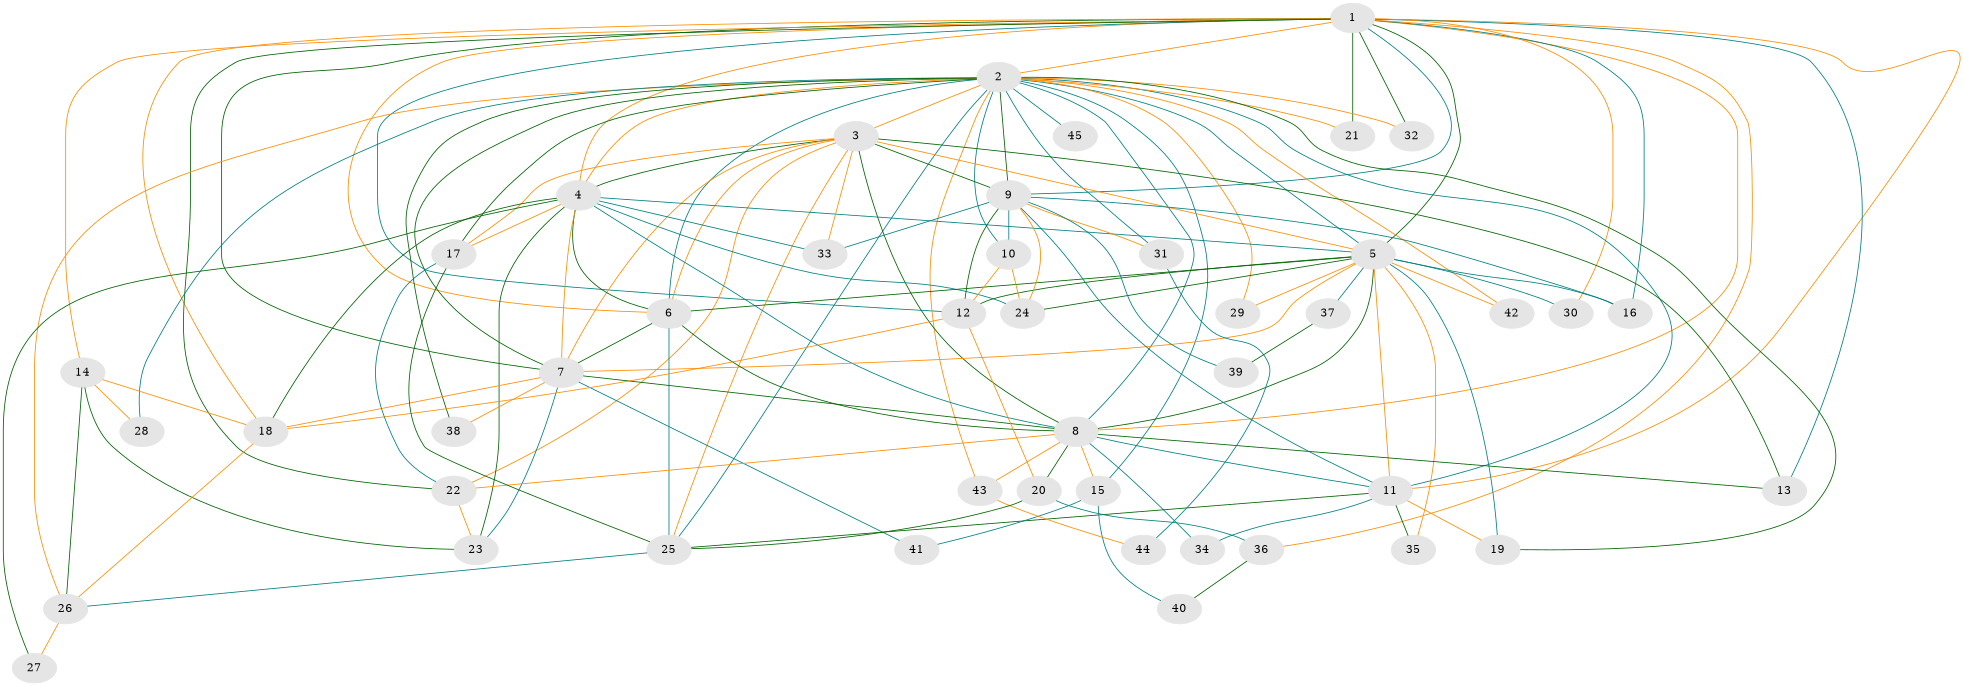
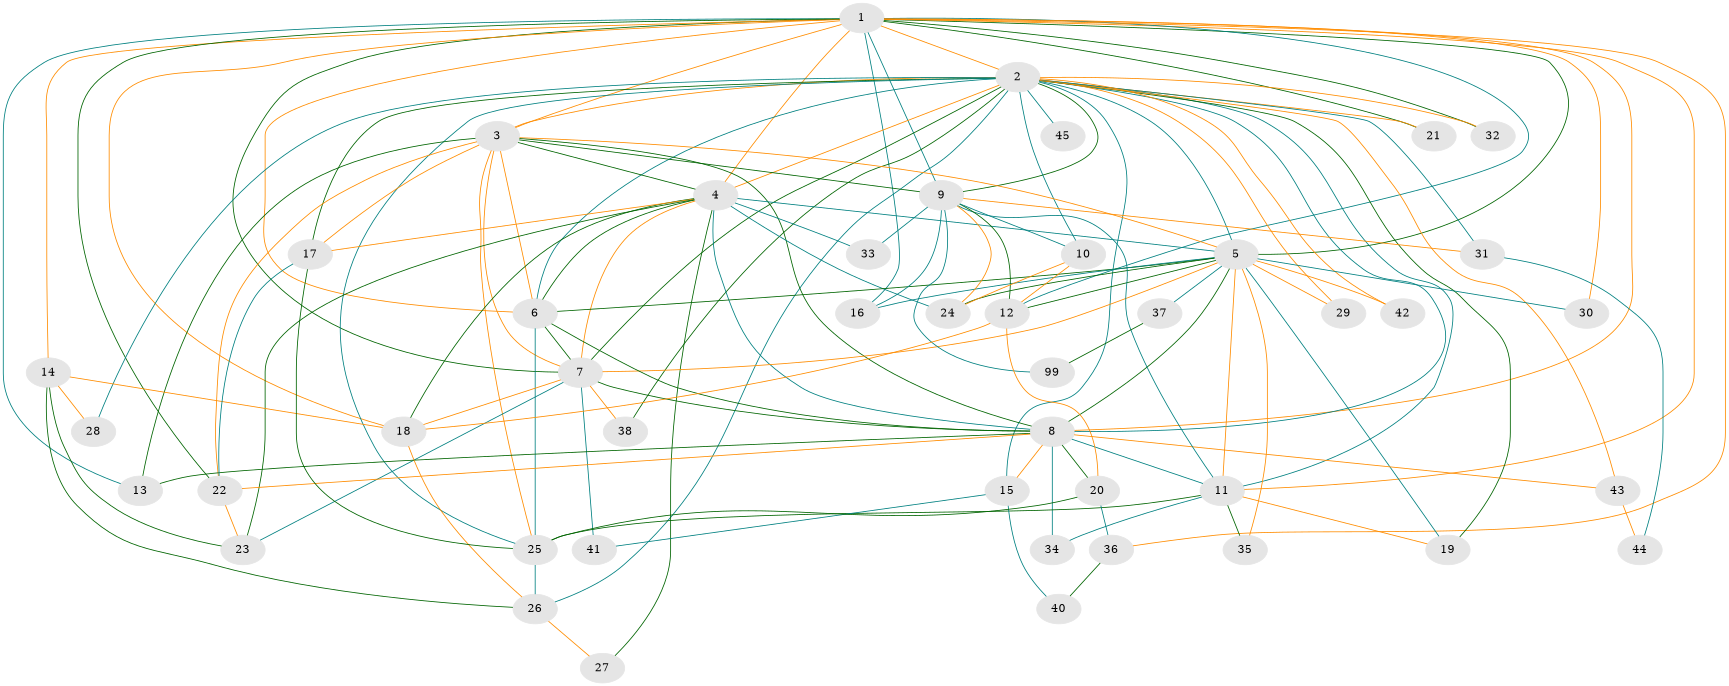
  graph {
    node [color=gray90 style=filled]
    edge [color=darkorange weight=1.0]
    1
    2
    3
    4
    5
    6
    7
    8
    9
    11
    12
    13
    14
    16
    18
    21
    22
    30
    32
    36
    10
    15
    17
    19
    25
    26
    28
    29
    31
    38
    42
    43
    45
    23
    24
    27
    33
    35
    37
    41
    20
    34
-   39
+   39 [label=99]
    40
    44
    1 -- 2 [weight=2.0]
-   33 -- 3 [weight=2.0]
+   1 -- 3 [weight=2.0]
    1 -- 4 [weight=3.0]
    1 -- 5 [color=darkgreen weight=4.0]
    1 -- 6 [weight=2.0]
    1 -- 7 [color=darkgreen weight=3.0]
    1 -- 8 [weight=3.0]
    1 -- 9 [color=teal]
    1 -- 11
    1 -- 12 [color=teal weight=2.0]
    1 -- 13 [color=teal]
    1 -- 14
    1 -- 16 [color=teal weight=2.0]
    1 -- 18
    1 -- 21 [color=darkgreen]
    1 -- 22 [color=darkgreen]
    1 -- 30
    1 -- 32 [color=darkgreen]
    1 -- 36
    2 -- 3
    2 -- 4
    2 -- 5 [color=teal weight=2.0]
    2 -- 6 [color=teal weight=3.0]
    2 -- 7 [color=darkgreen]
    2 -- 8 [color=teal weight=2.0]
    2 -- 9 [color=darkgreen]
    2 -- 11 [color=teal]
    2 -- 21
    2 -- 32
    2 -- 10 [color=teal]
    2 -- 15 [color=teal]
    2 -- 17 [color=darkgreen weight=2.0]
    2 -- 19 [color=darkgreen]
    2 -- 25 [color=teal weight=2.0]
-   2 -- 26
+   2 -- 26 [color=teal]
    2 -- 28 [color=teal]
    2 -- 29
    2 -- 31 [color=teal]
    2 -- 38 [color=darkgreen]
    2 -- 42
    2 -- 43
    2 -- 45 [color=teal]
    3 -- 4 [color=darkgreen]
    3 -- 5 [weight=2.0]
    3 -- 6
    3 -- 7
    3 -- 8 [color=darkgreen weight=2.0]
    3 -- 9 [color=darkgreen weight=5.0]
    3 -- 13 [color=darkgreen]
    3 -- 22
    3 -- 17
    3 -- 25
    4 -- 5 [color=teal weight=2.0]
    4 -- 6 [color=darkgreen]
    4 -- 7
    4 -- 8 [color=teal]
    4 -- 18 [color=darkgreen]
    4 -- 17
    4 -- 23 [color=darkgreen]
    4 -- 24 [color=teal weight=2.0]
    4 -- 27 [color=darkgreen]
    4 -- 33 [color=teal]
    5 -- 6 [color=darkgreen weight=2.0]
    5 -- 7 [weight=2.0]
    5 -- 8 [color=darkgreen weight=2.0]
    5 -- 11 [weight=5.0]
    5 -- 12 [color=darkgreen]
    5 -- 16 [color=teal]
    5 -- 30 [color=teal]
    5 -- 19 [color=teal]
    5 -- 29
    5 -- 42
    5 -- 24 [color=darkgreen]
    5 -- 35
    5 -- 37 [color=teal]
    6 -- 7 [color=darkgreen weight=2.0]
    6 -- 8 [color=darkgreen]
    6 -- 25 [color=teal weight=7.0]
    7 -- 8 [color=darkgreen]
    7 -- 18
    7 -- 38
    7 -- 23 [color=teal]
    7 -- 41 [color=teal]
    8 -- 11 [color=teal]
    8 -- 13 [color=darkgreen]
    8 -- 22
    8 -- 15
    8 -- 43
    8 -- 20 [color=darkgreen]
    8 -- 34 [color=teal]
    9 -- 11 [color=teal weight=2.0]
    9 -- 12 [color=darkgreen]
    9 -- 16 [color=teal]
    9 -- 10 [color=teal]
    9 -- 31
    9 -- 24
    9 -- 33 [color=teal]
    9 -- 39 [color=teal]
    11 -- 19
    11 -- 25 [color=darkgreen]
    11 -- 35 [color=darkgreen]
    11 -- 34 [color=teal]
    12 -- 18
    12 -- 20
    14 -- 18
    14 -- 26 [color=darkgreen]
    14 -- 28
    14 -- 23 [color=darkgreen]
    18 -- 26
    22 -- 23
    36 -- 40 [color=darkgreen]
    10 -- 12
    10 -- 24
    15 -- 41 [color=teal]
    15 -- 40 [color=teal]
    17 -- 22 [color=teal]
    17 -- 25 [color=darkgreen]
    25 -- 26 [color=teal]
    26 -- 27
    31 -- 44 [color=teal]
    43 -- 44
    37 -- 39 [color=darkgreen]
    20 -- 36 [color=teal]
    20 -- 25 [color=darkgreen]
  }
